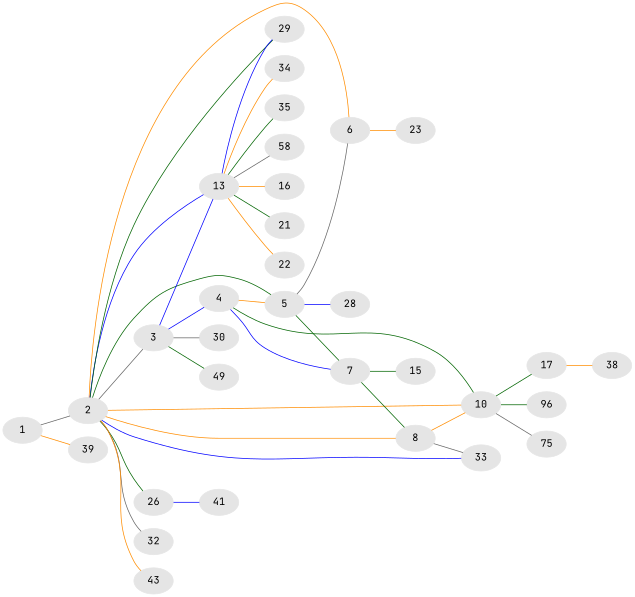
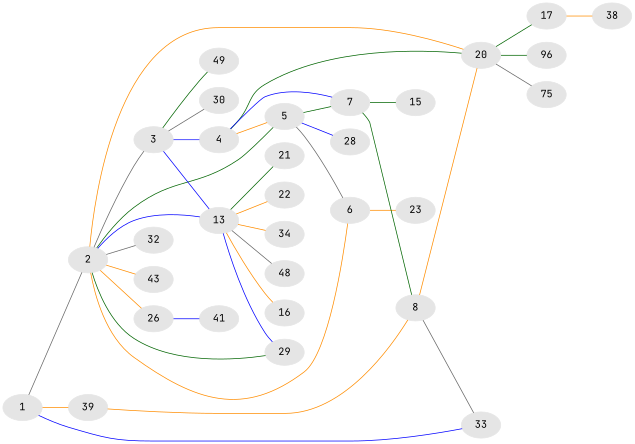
  graph {
    fontname="JetBrains Mono"
    rankdir=LR
    node [color=gray90 fontname="JetBrains Mono" style=filled]
    edge [color=darkorange fontname="JetBrains Mono"]
    1 [super="+40"]
    2 [super="+9"]
    39
    3 [super="+44"]
    5 [super="+47"]
    6 [super="+12"]
    8 [super="+27"]
-   10 [super="+14"]
+   10 [super="+14" label=20]
    13 [super="+37"]
    n10 [label=29]
    26
    32
    33
    43
    4 [super="+24"]
    30
    49
    7 [super="+31"]
    28
    23 [super="+29"]
    17 [super="+20"]
    n22 [label=96]
    n23 [label=75]
    16
    21
    22
    34
-   35
-   48 [label=58]
+   48
    41
    15 [super="+46"]
    38
    1 -- 2 [color=gray40]
    1 -- 39
    2 -- 3 [color=gray40]
    2 -- 5 [color=darkgreen]
    2 -- 6
-   2 -- 8
+   39 -- 8
    2 -- 10
    2 -- 13 [color=blue]
    2 -- n10 [color=darkgreen]
-   2 -- 26 [color=darkgreen]
+   2 -- 26
    2 -- 32 [color=gray40]
-   2 -- 33 [color=blue]
+   1 -- 33 [color=blue]
    2 -- 43
    3 -- 13 [color=blue]
    3 -- 4 [color=blue]
    3 -- 30 [color=gray40]
    3 -- 49 [color=darkgreen]
    5 -- 6 [color=gray40]
    5 -- 7 [color=darkgreen]
    5 -- 28 [color=blue]
    6 -- 23
    8 -- 10
    8 -- 33 [color=gray40]
    10 -- 17 [color=darkgreen]
    10 -- n22 [color=darkgreen]
    10 -- n23 [color=gray40]
    13 -- n10 [color=blue]
    13 -- 16
    13 -- 21 [color=darkgreen]
    13 -- 22
    13 -- 34
-   13 -- 35 [color=darkgreen]
    13 -- 48 [color=gray40]
    26 -- 41 [color=blue]
    4 -- 5
    4 -- 10 [color=darkgreen]
    4 -- 7 [color=blue]
    7 -- 8 [color=darkgreen]
    7 -- 15 [color=darkgreen]
    17 -- 38
  }
